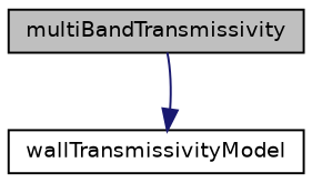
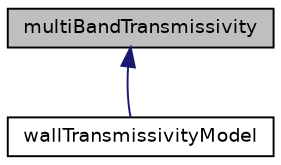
  digraph {
    node [color=black fontname=Helvetica fontsize=10 shape=record]
    n1 [fillcolor=grey75 fontcolor=black height=0.2 label=multiBandTransmissivity style=filled width=0.4]
    n2 [height=0.2 label=wallTransmissivityModel width=0.4]
-   n2 -> n1 [color=midnightblue dir=back fontname=Helvetica fontsize=10 labelfontname=Helvetica labelfontsize=10 style=solid]
+   n1 -> n2 [color=midnightblue dir=back fontname=Helvetica fontsize=10 labelfontname=Helvetica labelfontsize=10 style=solid]
  }
